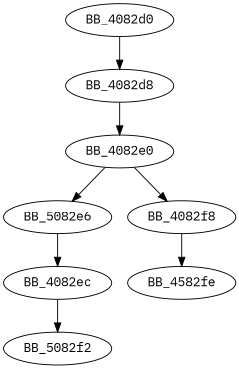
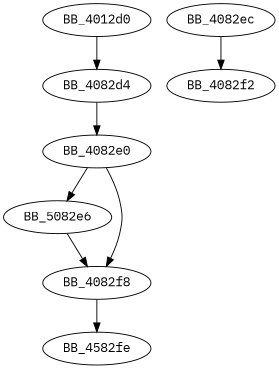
  digraph {
    fontname="IBM Plex Mono"
    node [fontname="IBM Plex Mono"]
    edge [fontname="IBM Plex Mono"]
-   BB_4082d0
-   BB_4082d8
+   BB_4082d0 [label=BB_4012d0]
+   BB_4082d8 [label=BB_4082d4]
    BB_4082e0
    n4 [label=BB_5082e6]
    BB_4082f8
    BB_4082ec
-   BB_4082f2 [label=BB_5082f2]
+   BB_4082f2
    n8 [label=BB_4582fe]
    BB_4082d0 -> BB_4082d8
    BB_4082d8 -> BB_4082e0
    BB_4082e0 -> n4
    BB_4082e0 -> BB_4082f8
-   n4 -> BB_4082ec
+   n4 -> BB_4082f8
    BB_4082f8 -> n8
    BB_4082ec -> BB_4082f2
  }
